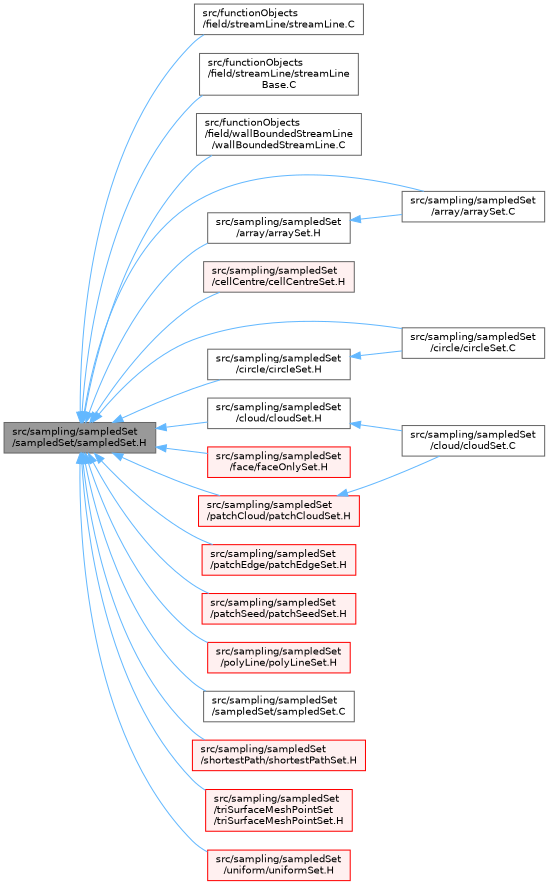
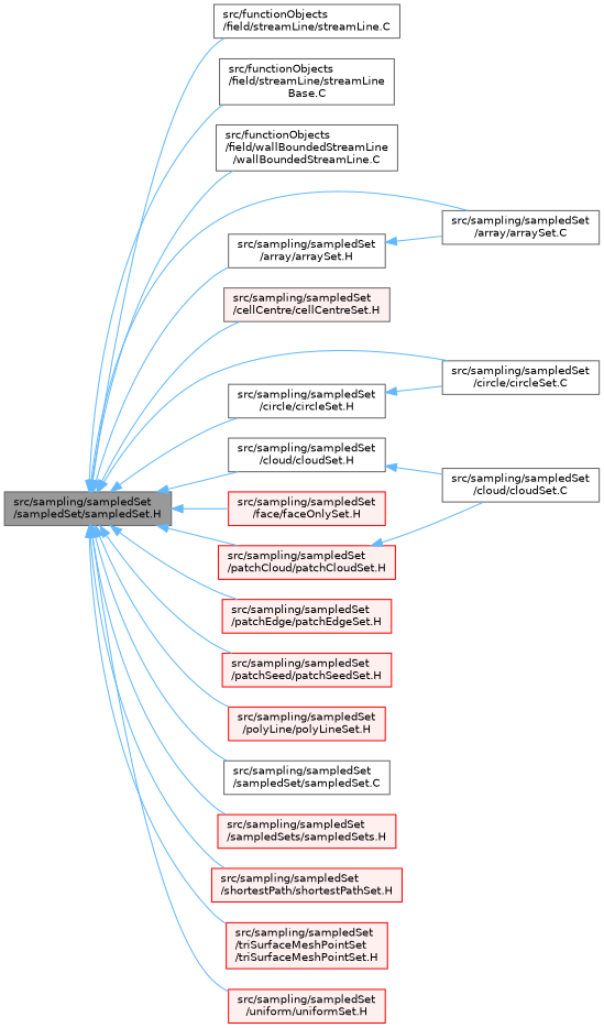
  digraph {
    rankdir=LR
    node [color=grey40 fillcolor=white fontname=Helvetica fontsize=10 shape=box style=filled]
    edge [color=steelblue1 dir=back fontname=Helvetica fontsize=10 labelfontname=Helvetica labelfontsize=10 style=solid]
    n1 [color=gray40 fillcolor=grey60 fontcolor=black height=0.2 label="src/sampling/sampledSet\l/sampledSet/sampledSet.H" width=0.4]
    n2 [height=0.2 label="src/functionObjects\l/field/streamLine/streamLine.C" width=0.4]
    n3 [height=0.2 label="src/functionObjects\l/field/streamLine/streamLine\lBase.C" width=0.4]
    n4 [height=0.2 label="src/functionObjects\l/field/wallBoundedStreamLine\l/wallBoundedStreamLine.C" width=0.4]
    n5 [height=0.2 label="src/sampling/sampledSet\l/array/arraySet.C" width=0.4]
    n6 [height=0.2 label="src/sampling/sampledSet\l/array/arraySet.H" width=0.4]
    n7 [fillcolor="#FFF0F0" height=0.2 label="src/sampling/sampledSet\l/cellCentre/cellCentreSet.H" width=0.4]
    n8 [height=0.2 label="src/sampling/sampledSet\l/circle/circleSet.C" width=0.4]
    n9 [height=0.2 label="src/sampling/sampledSet\l/circle/circleSet.H" width=0.4]
    n10 [height=0.2 label="src/sampling/sampledSet\l/cloud/cloudSet.H" width=0.4]
    n11 [color=red fillcolor="#FFF0F0" height=0.2 label="src/sampling/sampledSet\l/face/faceOnlySet.H" width=0.4]
    n12 [color=red fillcolor="#FFF0F0" height=0.2 label="src/sampling/sampledSet\l/patchCloud/patchCloudSet.H" width=0.4]
    n13 [color=red fillcolor="#FFF0F0" height=0.2 label="src/sampling/sampledSet\l/patchEdge/patchEdgeSet.H" width=0.4]
    n14 [color=red fillcolor="#FFF0F0" height=0.2 label="src/sampling/sampledSet\l/patchSeed/patchSeedSet.H" width=0.4]
    n15 [color=red fillcolor="#FFF0F0" height=0.2 label="src/sampling/sampledSet\l/polyLine/polyLineSet.H" width=0.4]
    n16 [height=0.2 label="src/sampling/sampledSet\l/sampledSet/sampledSet.C" width=0.4]
+   n17 [color=red fillcolor="#FFF0F0" height=0.2 label="src/sampling/sampledSet\l/sampledSets/sampledSets.H" width=0.4]
    n18 [color=red fillcolor="#FFF0F0" height=0.2 label="src/sampling/sampledSet\l/shortestPath/shortestPathSet.H" width=0.4]
    n19 [color=red fillcolor="#FFF0F0" height=0.2 label="src/sampling/sampledSet\l/triSurfaceMeshPointSet\l/triSurfaceMeshPointSet.H" width=0.4]
    n20 [color=red fillcolor="#FFF0F0" height=0.2 label="src/sampling/sampledSet\l/uniform/uniformSet.H" width=0.4]
    n21 [height=0.2 label="src/sampling/sampledSet\l/cloud/cloudSet.C" width=0.4]
    n1 -> n2
    n1 -> n3
    n1 -> n4
    n1 -> n5
    n1 -> n6
    n1 -> n7
    n1 -> n8
    n1 -> n9
    n1 -> n10
    n1 -> n11
    n1 -> n12
    n1 -> n13
    n1 -> n14
    n1 -> n15
    n1 -> n16
+   n1 -> n17
    n1 -> n18
    n1 -> n19
    n1 -> n20
    n6 -> n5
    n9 -> n8
    n10 -> n21
    n12 -> n21
  }
